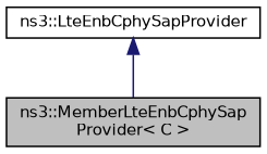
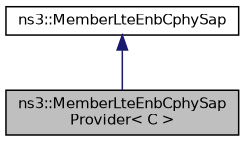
  digraph {
    node [color=black fontname=Helvetica fontsize=10 shape=record style=filled]
    n1 [fillcolor=grey75 fontcolor=black height=0.2 label="ns3::MemberLteEnbCphySap\lProvider\< C \>" width=0.4]
-   n2 [fillcolor=white height=0.2 label="ns3::LteEnbCphySapProvider" width=0.4]
+   n2 [fillcolor=white height=0.2 label="ns3::MemberLteEnbCphySap" width=0.4]
    n2 -> n1 [color=midnightblue dir=back fontname=Helvetica fontsize=10 labelfontname=Helvetica labelfontsize=10 style=solid]
  }
